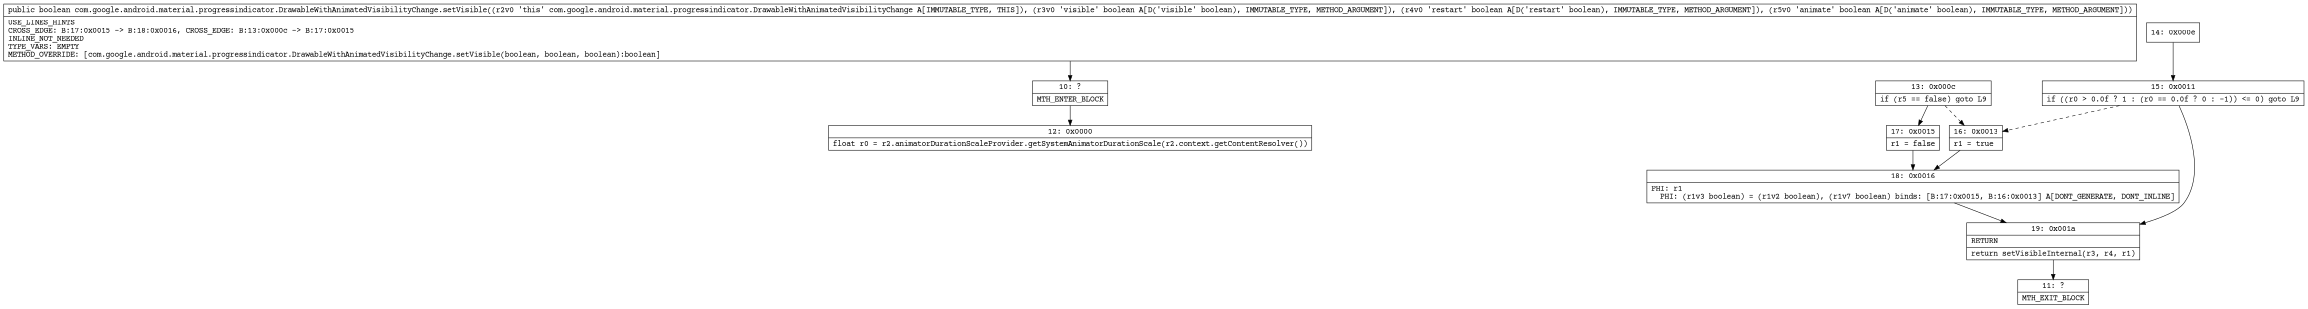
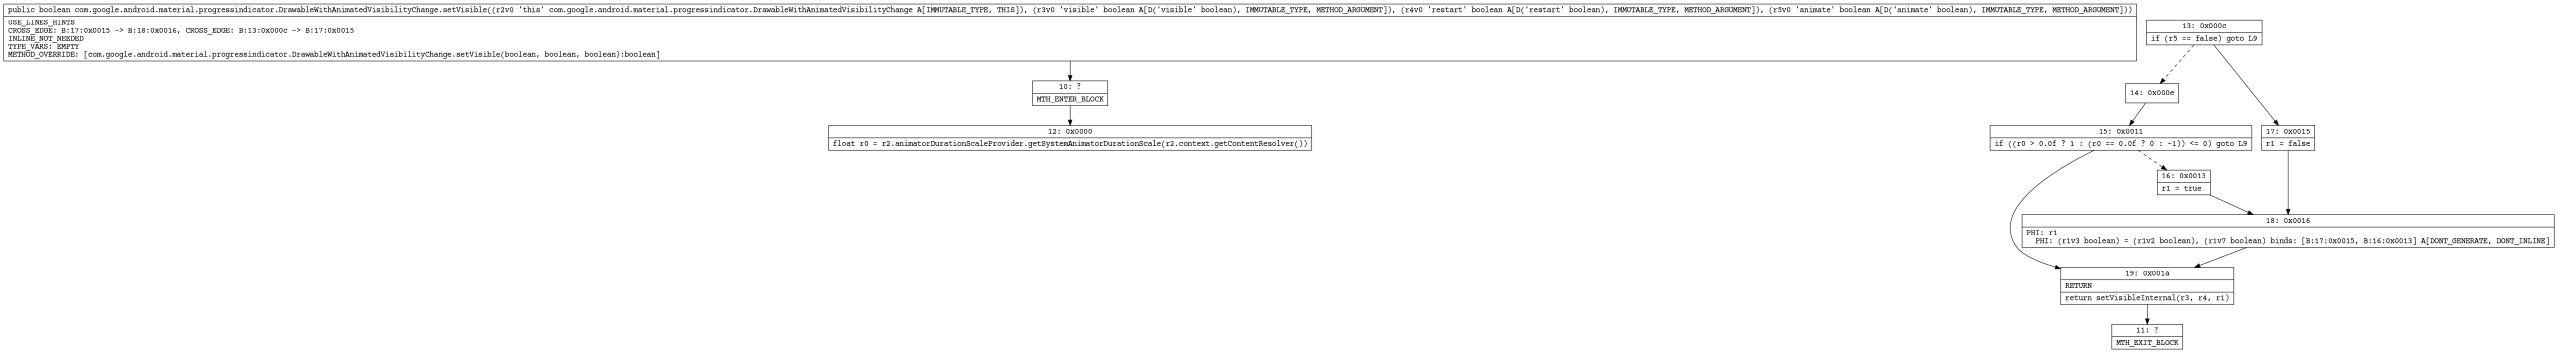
  digraph {
    fontname="Courier Prime"
    node [fontname="Courier Prime" shape=record]
    edge [fontname="Courier Prime"]
    n1 [label="{10\:\ ?|MTH_ENTER_BLOCK\l}"]
    n2 [label="{12\:\ 0x0000|float r0 = r2.animatorDurationScaleProvider.getSystemAnimatorDurationScale(r2.context.getContentResolver())\l}"]
    n3 [label="{13\:\ 0x000c|if (r5 == false) goto L9\l}"]
    n4 [label="{14\:\ 0x000e}"]
    n5 [label="{17\:\ 0x0015|r1 = false\l}"]
    n6 [label="{15\:\ 0x0011|if ((r0 \> 0.0f ? 1 : (r0 == 0.0f ? 0 : \-1)) \<= 0) goto L9\l}"]
    n7 [label="{18\:\ 0x0016|PHI: r1 \l  PHI: (r1v3 boolean) = (r1v2 boolean), (r1v7 boolean) binds: [B:17:0x0015, B:16:0x0013] A[DONT_GENERATE, DONT_INLINE]\l}"]
    n8 [label="{16\:\ 0x0013|r1 = true\l}"]
    n9 [label="{19\:\ 0x001a|RETURN\l|return setVisibleInternal(r3, r4, r1)\l}"]
    n10 [label="{11\:\ ?|MTH_EXIT_BLOCK\l}"]
    n11 [label="{public boolean com.google.android.material.progressindicator.DrawableWithAnimatedVisibilityChange.setVisible((r2v0 'this' com.google.android.material.progressindicator.DrawableWithAnimatedVisibilityChange A[IMMUTABLE_TYPE, THIS]), (r3v0 'visible' boolean A[D('visible' boolean), IMMUTABLE_TYPE, METHOD_ARGUMENT]), (r4v0 'restart' boolean A[D('restart' boolean), IMMUTABLE_TYPE, METHOD_ARGUMENT]), (r5v0 'animate' boolean A[D('animate' boolean), IMMUTABLE_TYPE, METHOD_ARGUMENT]))  | USE_LINES_HINTS\lCROSS_EDGE: B:17:0x0015 \-\> B:18:0x0016, CROSS_EDGE: B:13:0x000c \-\> B:17:0x0015\lINLINE_NOT_NEEDED\lTYPE_VARS: EMPTY\lMETHOD_OVERRIDE: [com.google.android.material.progressindicator.DrawableWithAnimatedVisibilityChange.setVisible(boolean, boolean, boolean):boolean]\l}"]
    n1 -> n2
-   n3 -> n8 [style=dashed]
+   n3 -> n4 [style=dashed]
    n3 -> n5
    n4 -> n6
    n5 -> n7
    n6 -> n8 [style=dashed]
    n6 -> n9
    n7 -> n9
    n8 -> n7
    n9 -> n10
    n11 -> n1
  }
